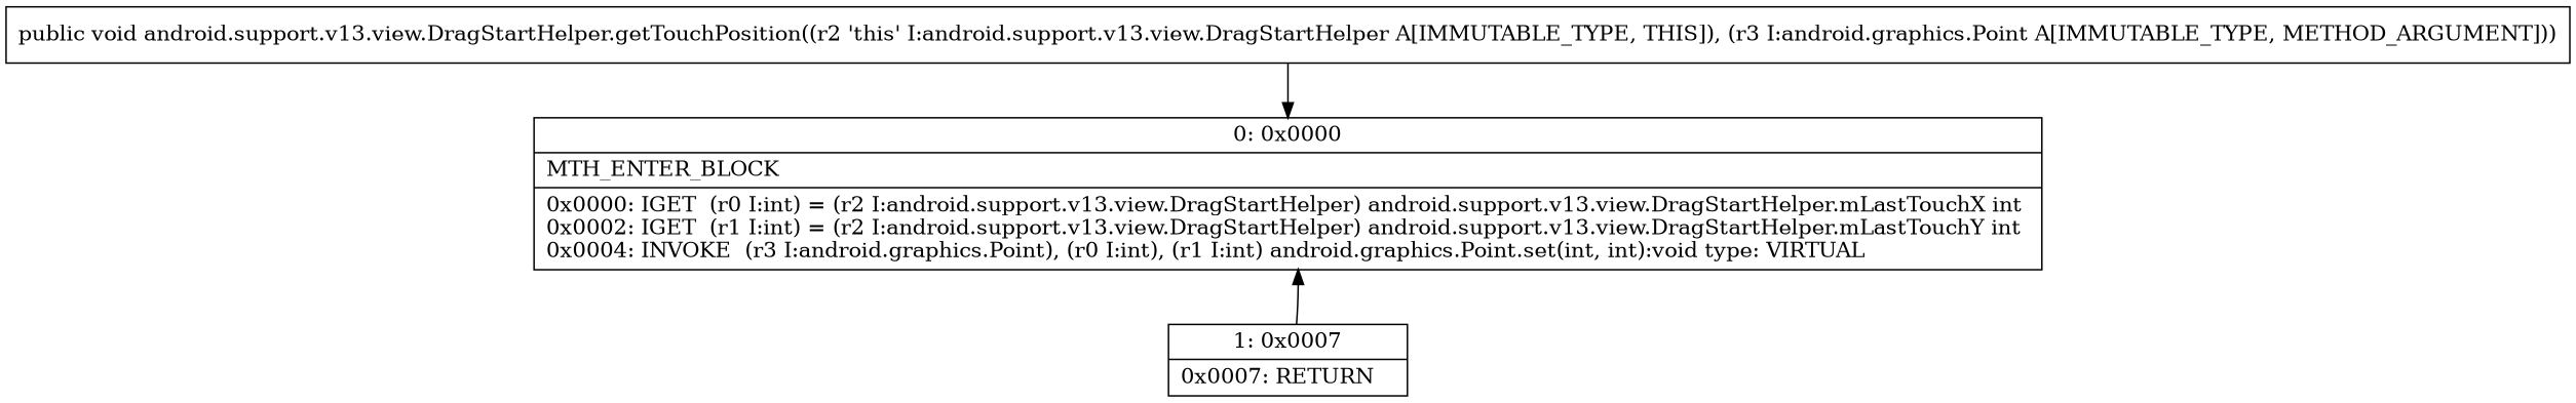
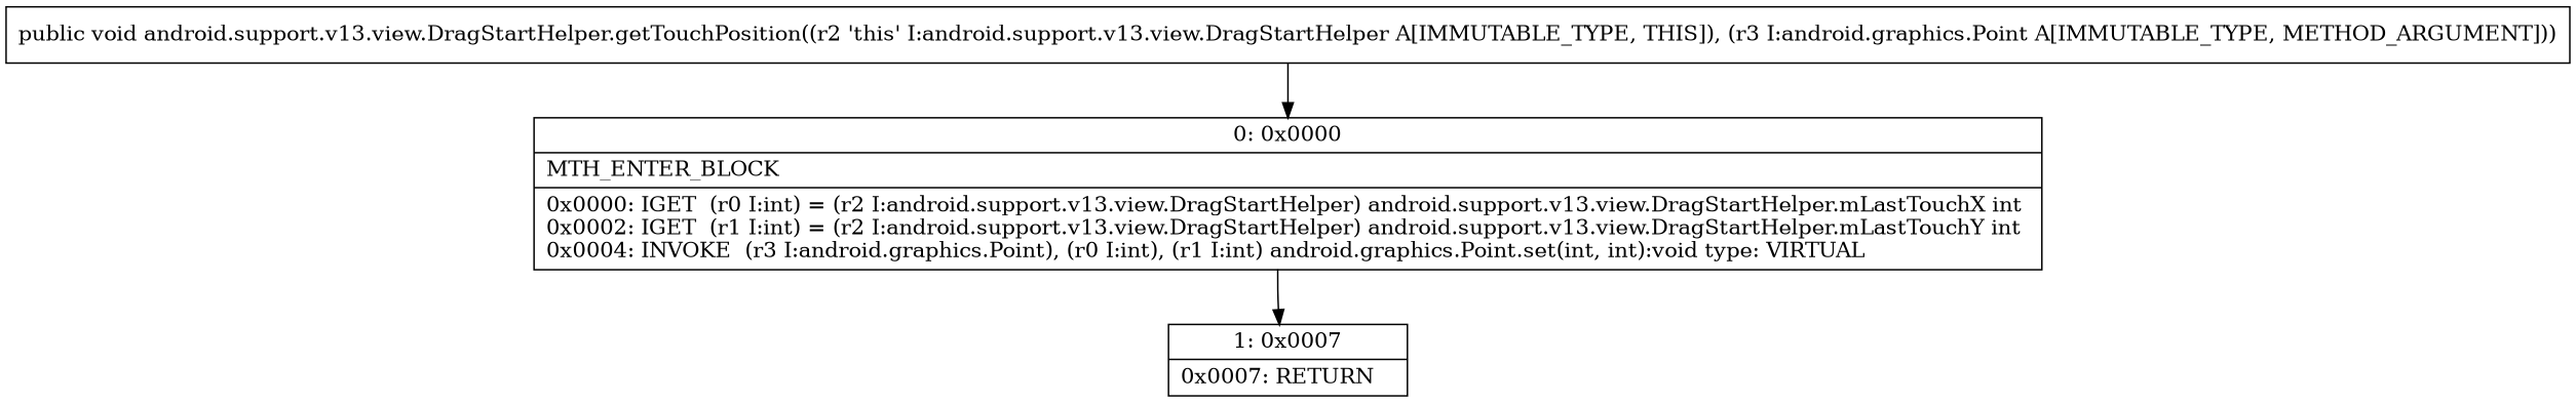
  digraph {
    node [shape=record]
    n1 [label="{0\:\ 0x0000|MTH_ENTER_BLOCK\l|0x0000: IGET  (r0 I:int) = (r2 I:android.support.v13.view.DragStartHelper) android.support.v13.view.DragStartHelper.mLastTouchX int \l0x0002: IGET  (r1 I:int) = (r2 I:android.support.v13.view.DragStartHelper) android.support.v13.view.DragStartHelper.mLastTouchY int \l0x0004: INVOKE  (r3 I:android.graphics.Point), (r0 I:int), (r1 I:int) android.graphics.Point.set(int, int):void type: VIRTUAL \l}"]
    n2 [label="{1\:\ 0x0007|0x0007: RETURN   \l}"]
    n3 [label="{public void android.support.v13.view.DragStartHelper.getTouchPosition((r2 'this' I:android.support.v13.view.DragStartHelper A[IMMUTABLE_TYPE, THIS]), (r3 I:android.graphics.Point A[IMMUTABLE_TYPE, METHOD_ARGUMENT])) }"]
-   n2 -> n1
+   n1 -> n2
    n3 -> n1
  }
